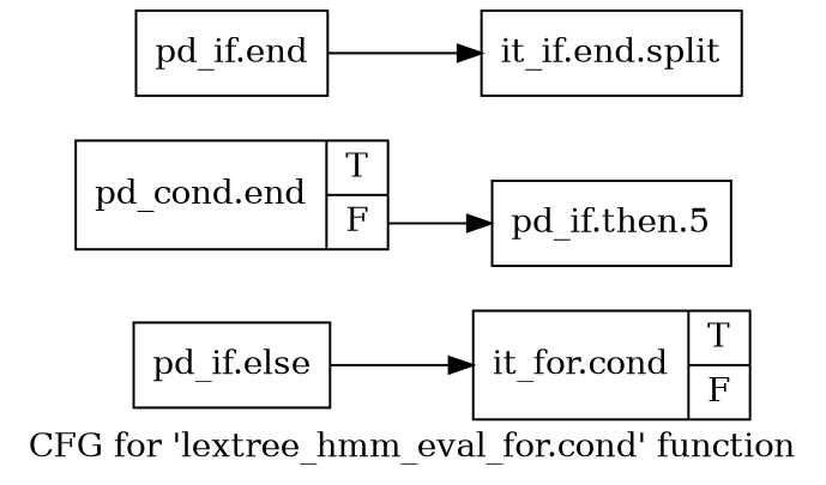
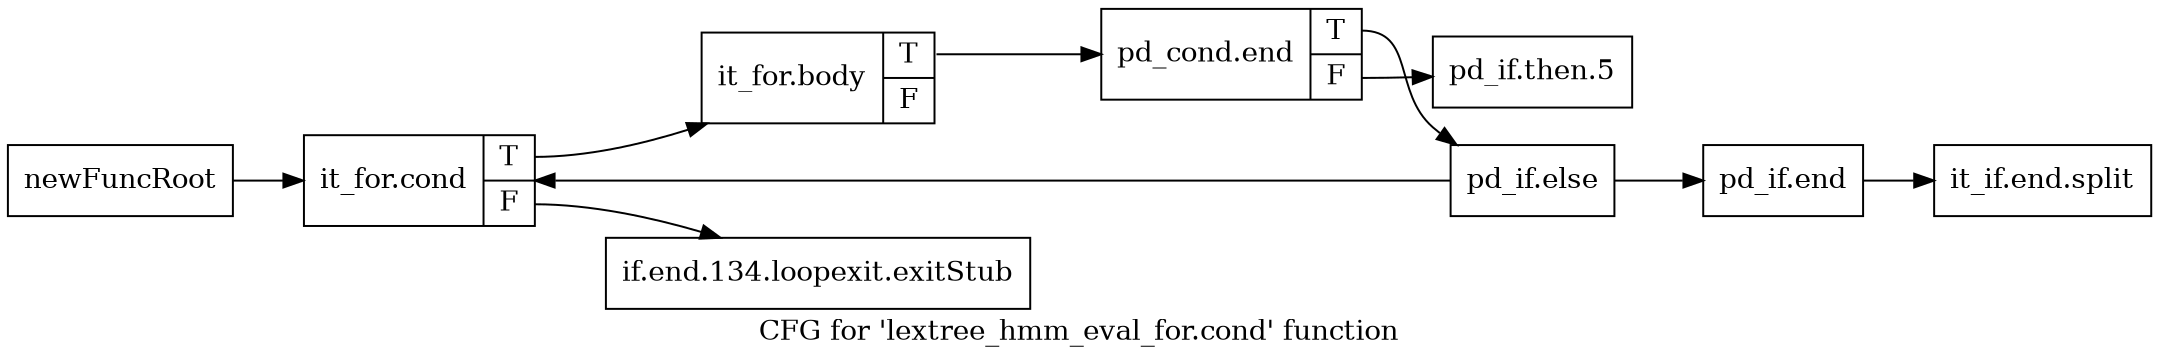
  digraph {
    label="CFG for 'lextree_hmm_eval_for.cond' function"
    rankdir=LR
    node [shape=record]
+   n1 [label="{newFuncRoot}"]
    n2 [label="{it_for.cond|{<s0>T|<s1>F}}"]
+   n3 [label="{if.end.134.loopexit.exitStub}"]
+   n4 [label="{it_for.body|{<s0>T|<s1>F}}"]
    n5 [label="{pd_cond.end|{<s0>T|<s1>F}}"]
    n6 [label="{pd_if.else}"]
    n7 [label="{pd_if.then.5}"]
    n8 [label="{pd_if.end}"]
    n9 [label="{it_if.end.split}"]
+   n1 -> n2
+   n2 -> n3 [tailport=s1]
+   n2 -> n4 [tailport=s0]
+   n4 -> n5 [tailport=s0]
+   n5 -> n6 [tailport=s0]
    n5 -> n7 [tailport=s1]
    n6 -> n2
+   n6 -> n8
    n8 -> n9
  }
